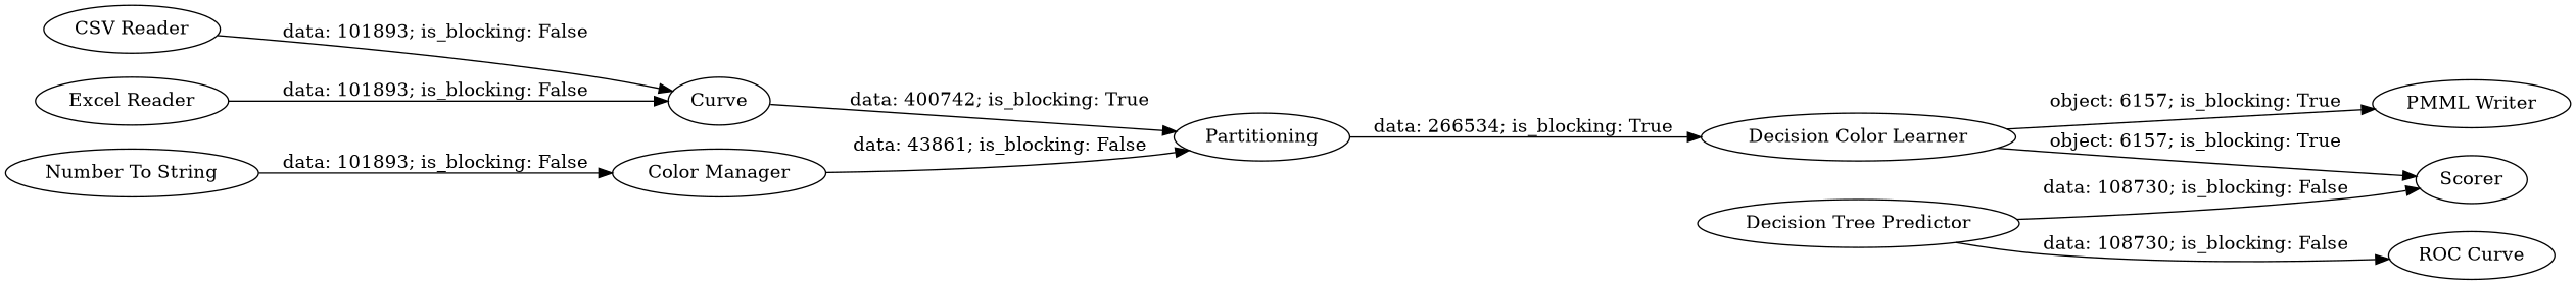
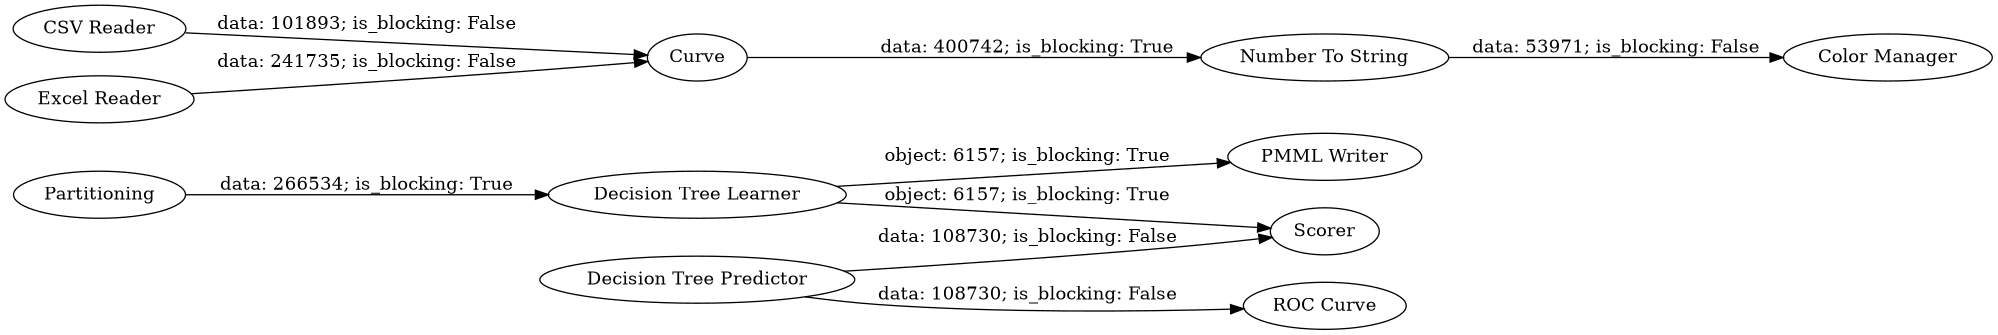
  digraph {
    rankdir=LR
    n1 [label=Scorer]
    n2 [label="ROC Curve"]
    n3 [label="CSV Reader"]
    n4 [label=Curve]
    n5 [label="Number To String"]
-   n6 [label="Decision Color Learner"]
+   n6 [label="Decision Tree Learner"]
    n7 [label="PMML Writer"]
    n8 [label="Decision Tree Predictor"]
    n9 [label="Color Manager"]
    n10 [label=Partitioning]
    n11 [label="Excel Reader"]
    n3 -> n4 [label="data: 101893; is_blocking: False"]
-   n4 -> n10 [label="data: 400742; is_blocking: True"]
-   n5 -> n9 [label="data: 101893; is_blocking: False"]
+   n4 -> n5 [label="data: 400742; is_blocking: True"]
+   n5 -> n9 [label="data: 53971; is_blocking: False"]
    n6 -> n1 [label="object: 6157; is_blocking: True"]
    n6 -> n7 [label="object: 6157; is_blocking: True"]
    n8 -> n1 [label="data: 108730; is_blocking: False"]
    n8 -> n2 [label="data: 108730; is_blocking: False"]
-   n9 -> n10 [label="data: 43861; is_blocking: False"]
    n10 -> n6 [label="data: 266534; is_blocking: True"]
-   n11 -> n4 [label="data: 101893; is_blocking: False"]
+   n11 -> n4 [label="data: 241735; is_blocking: False"]
  }
